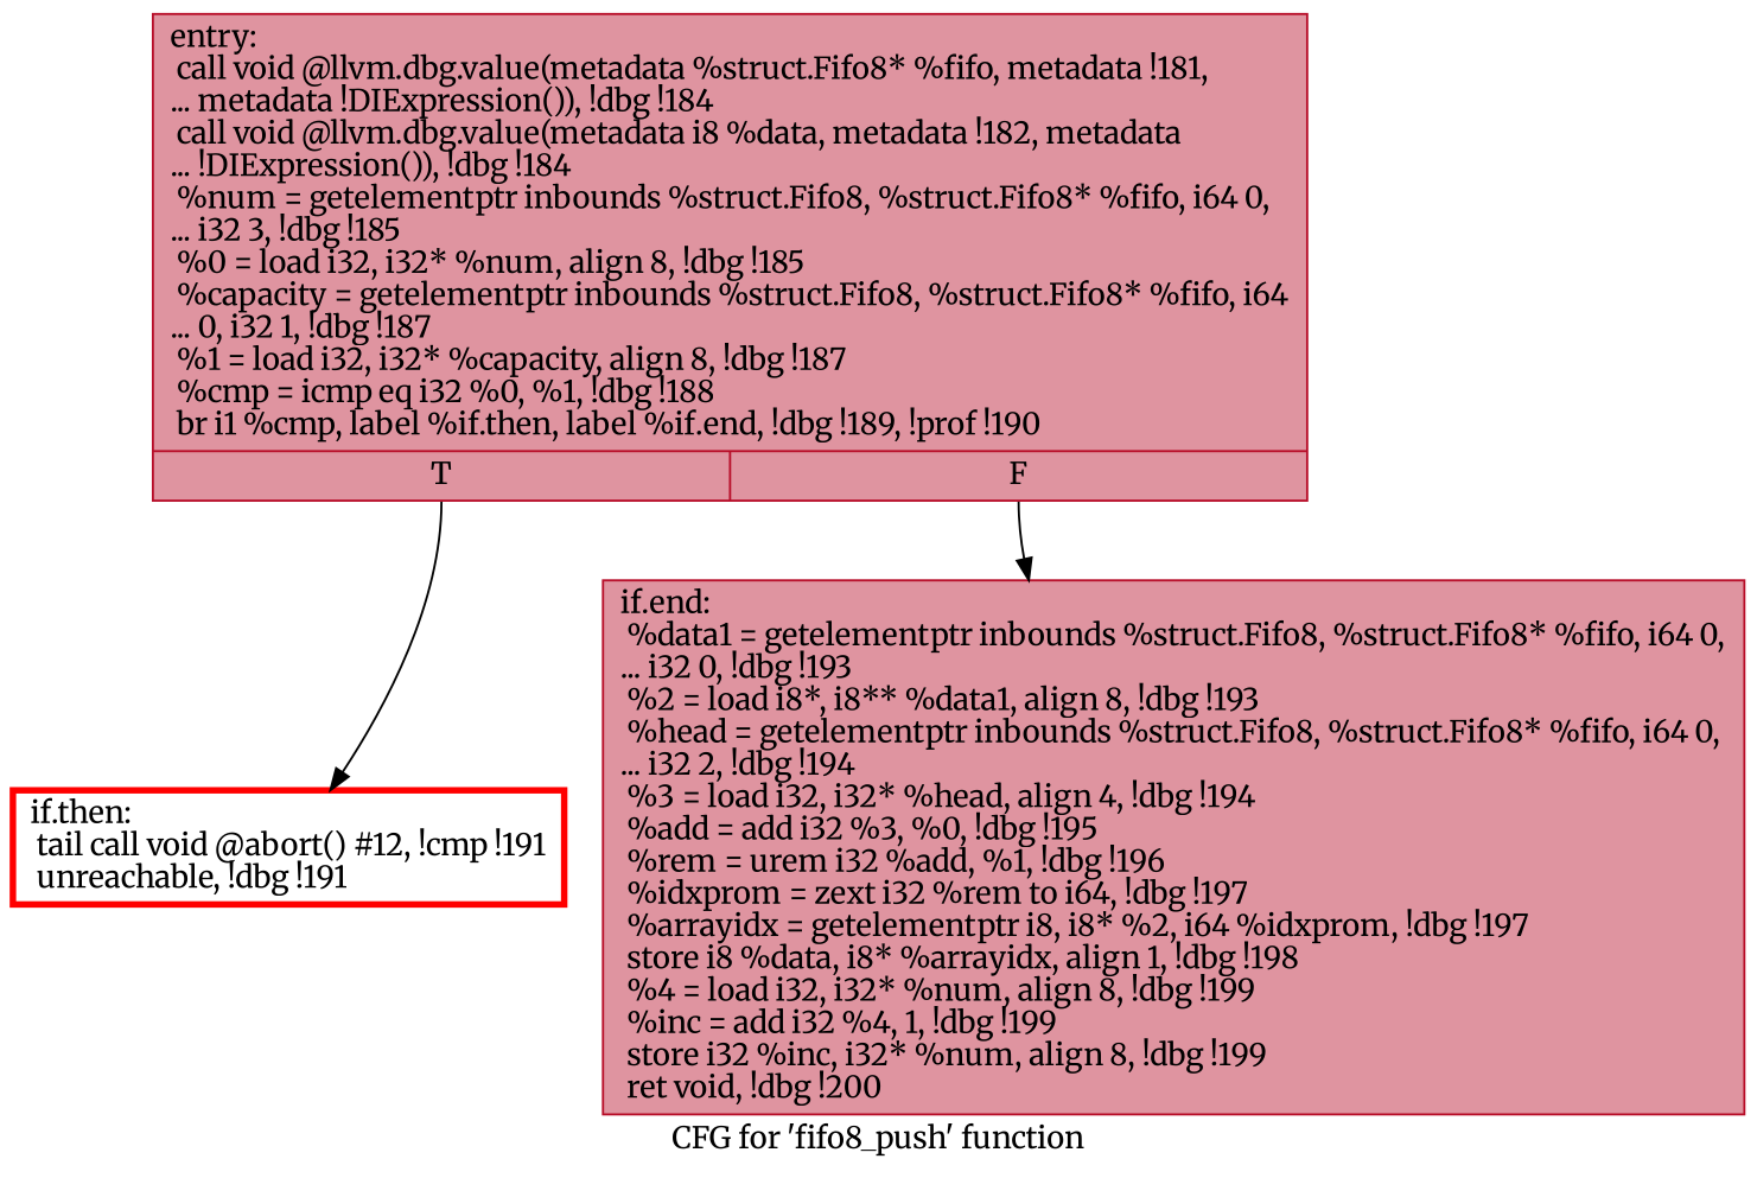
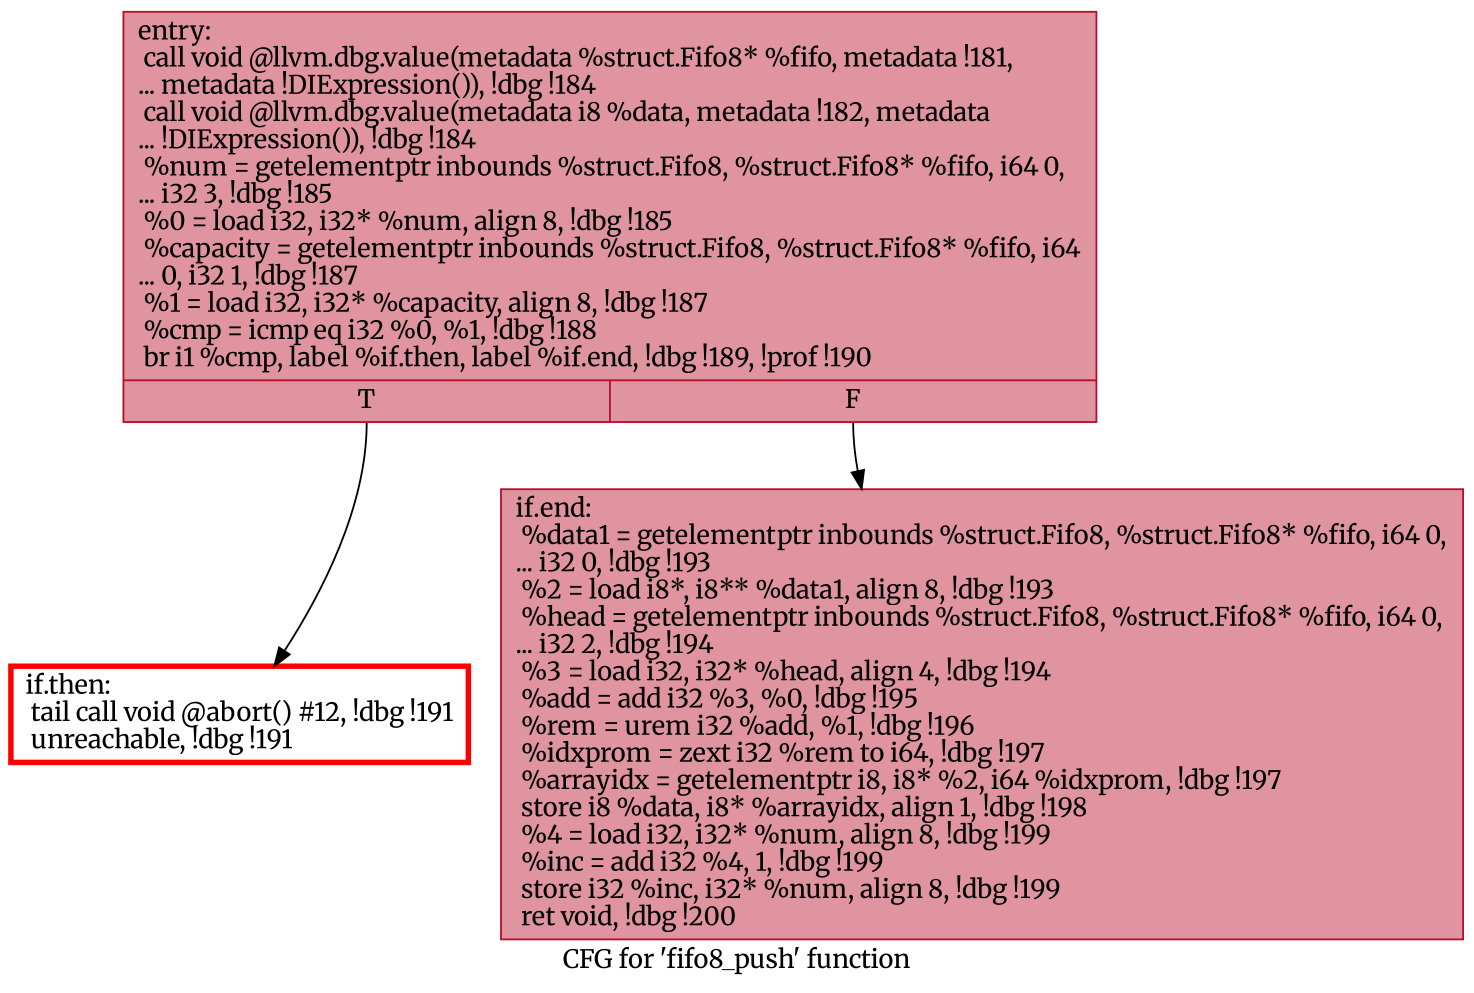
  digraph {
    label="CFG for 'fifo8_push' function"
    fontname=Merriweather
    node [color="#b70d28ff" fillcolor="#b70d2870" shape=record style=filled fontname=Merriweather]
    edge [fontname=Merriweather]
    n1 [label="{entry:\l  call void @llvm.dbg.value(metadata %struct.Fifo8* %fifo, metadata !181,\l... metadata !DIExpression()), !dbg !184\l  call void @llvm.dbg.value(metadata i8 %data, metadata !182, metadata\l... !DIExpression()), !dbg !184\l  %num = getelementptr inbounds %struct.Fifo8, %struct.Fifo8* %fifo, i64 0,\l... i32 3, !dbg !185\l  %0 = load i32, i32* %num, align 8, !dbg !185\l  %capacity = getelementptr inbounds %struct.Fifo8, %struct.Fifo8* %fifo, i64\l... 0, i32 1, !dbg !187\l  %1 = load i32, i32* %capacity, align 8, !dbg !187\l  %cmp = icmp eq i32 %0, %1, !dbg !188\l  br i1 %cmp, label %if.then, label %if.end, !dbg !189, !prof !190\l|{<s0>T|<s1>F}}"]
-   n2 [color=red label="{if.then:                                          \l  tail call void @abort() #12, !cmp !191\l  unreachable, !dbg !191\l}" penwidth=3.0 fillcolor="" style=""]
+   n2 [color=red label="{if.then:                                          \l  tail call void @abort() #12, !dbg !191\l  unreachable, !dbg !191\l}" penwidth=3.0 fillcolor="" style=""]
    n3 [label="{if.end:                                           \l  %data1 = getelementptr inbounds %struct.Fifo8, %struct.Fifo8* %fifo, i64 0,\l... i32 0, !dbg !193\l  %2 = load i8*, i8** %data1, align 8, !dbg !193\l  %head = getelementptr inbounds %struct.Fifo8, %struct.Fifo8* %fifo, i64 0,\l... i32 2, !dbg !194\l  %3 = load i32, i32* %head, align 4, !dbg !194\l  %add = add i32 %3, %0, !dbg !195\l  %rem = urem i32 %add, %1, !dbg !196\l  %idxprom = zext i32 %rem to i64, !dbg !197\l  %arrayidx = getelementptr i8, i8* %2, i64 %idxprom, !dbg !197\l  store i8 %data, i8* %arrayidx, align 1, !dbg !198\l  %4 = load i32, i32* %num, align 8, !dbg !199\l  %inc = add i32 %4, 1, !dbg !199\l  store i32 %inc, i32* %num, align 8, !dbg !199\l  ret void, !dbg !200\l}"]
    n1 -> n2 [tailport=s0]
    n1 -> n3 [tailport=s1]
  }
